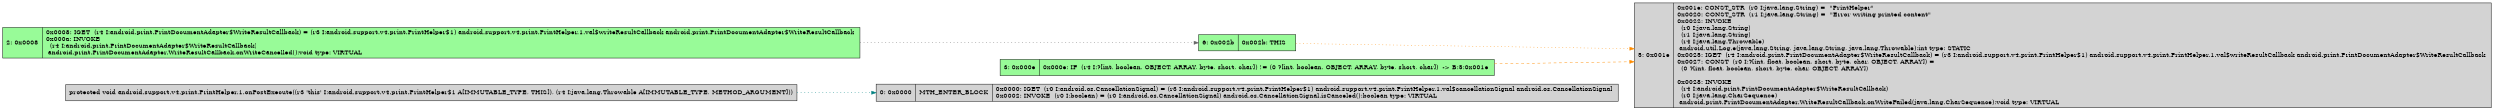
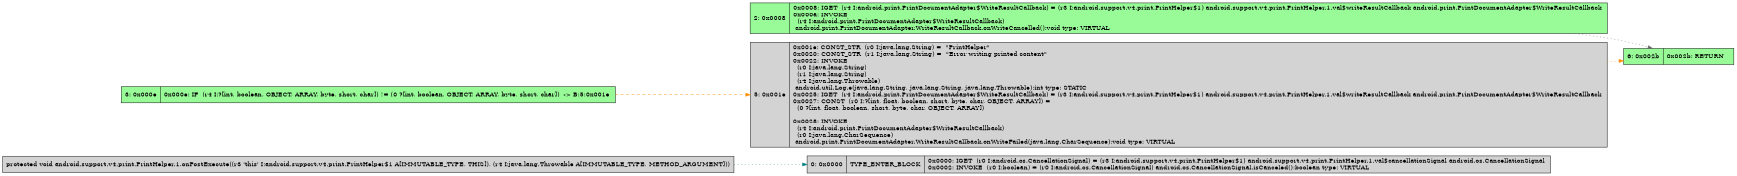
  digraph {
    rankdir=LR
    node [fillcolor=lightgrey shape=record style=filled]
    edge [color=darkorange style=dotted]
-   n1 [label="{0\:\ 0x0000|MTH_ENTER_BLOCK\l|0x0000: IGET  (r0 I:android.os.CancellationSignal) = (r3 I:android.support.v4.print.PrintHelper$1) android.support.v4.print.PrintHelper.1.val$cancellationSignal android.os.CancellationSignal \l0x0002: INVOKE  (r0 I:boolean) = (r0 I:android.os.CancellationSignal) android.os.CancellationSignal.isCanceled():boolean type: VIRTUAL \l}"]
+   n1 [label="{0\:\ 0x0000|TYPE_ENTER_BLOCK\l|0x0000: IGET  (r0 I:android.os.CancellationSignal) = (r3 I:android.support.v4.print.PrintHelper$1) android.support.v4.print.PrintHelper.1.val$cancellationSignal android.os.CancellationSignal \l0x0002: INVOKE  (r0 I:boolean) = (r0 I:android.os.CancellationSignal) android.os.CancellationSignal.isCanceled():boolean type: VIRTUAL \l}"]
    n2 [fillcolor=palegreen label="{2\:\ 0x0008|0x0008: IGET  (r4 I:android.print.PrintDocumentAdapter$WriteResultCallback) = (r3 I:android.support.v4.print.PrintHelper$1) android.support.v4.print.PrintHelper.1.val$writeResultCallback android.print.PrintDocumentAdapter$WriteResultCallback \l0x000a: INVOKE  \l  (r4 I:android.print.PrintDocumentAdapter$WriteResultCallback)\l android.print.PrintDocumentAdapter.WriteResultCallback.onWriteCancelled():void type: VIRTUAL \l}"]
-   n3 [fillcolor=palegreen label="{6\:\ 0x002b|0x002b: THIS   \l}"]
+   n3 [fillcolor=palegreen label="{6\:\ 0x002b|0x002b: RETURN   \l}"]
    n4 [fillcolor=palegreen label="{3\:\ 0x000e|0x000e: IF  (r4 I:?[int, boolean, OBJECT, ARRAY, byte, short, char]) != (0 ?[int, boolean, OBJECT, ARRAY, byte, short, char])  \-\> B:5:0x001e \l}"]
    n5 [label="{5\:\ 0x001e|0x001e: CONST_STR  (r0 I:java.lang.String) =  \"PrintHelper\" \l0x0020: CONST_STR  (r1 I:java.lang.String) =  \"Error writing printed content\" \l0x0022: INVOKE  \l  (r0 I:java.lang.String)\l  (r1 I:java.lang.String)\l  (r4 I:java.lang.Throwable)\l android.util.Log.e(java.lang.String, java.lang.String, java.lang.Throwable):int type: STATIC \l0x0025: IGET  (r4 I:android.print.PrintDocumentAdapter$WriteResultCallback) = (r3 I:android.support.v4.print.PrintHelper$1) android.support.v4.print.PrintHelper.1.val$writeResultCallback android.print.PrintDocumentAdapter$WriteResultCallback \l0x0027: CONST  (r0 I:?[int, float, boolean, short, byte, char, OBJECT, ARRAY]) = \l  (0 ?[int, float, boolean, short, byte, char, OBJECT, ARRAY])\l \l0x0028: INVOKE  \l  (r4 I:android.print.PrintDocumentAdapter$WriteResultCallback)\l  (r0 I:java.lang.CharSequence)\l android.print.PrintDocumentAdapter.WriteResultCallback.onWriteFailed(java.lang.CharSequence):void type: VIRTUAL \l}"]
    n6 [label="{protected void android.support.v4.print.PrintHelper.1.onPostExecute((r3 'this' I:android.support.v4.print.PrintHelper$1 A[IMMUTABLE_TYPE, THIS]), (r4 I:java.lang.Throwable A[IMMUTABLE_TYPE, METHOD_ARGUMENT])) }"]
    n2 -> n3 [color=gray40]
    n4 -> n5 [style=dashed]
-   n3 -> n5
+   n5 -> n3
    n6 -> n1 [color=teal]
  }
